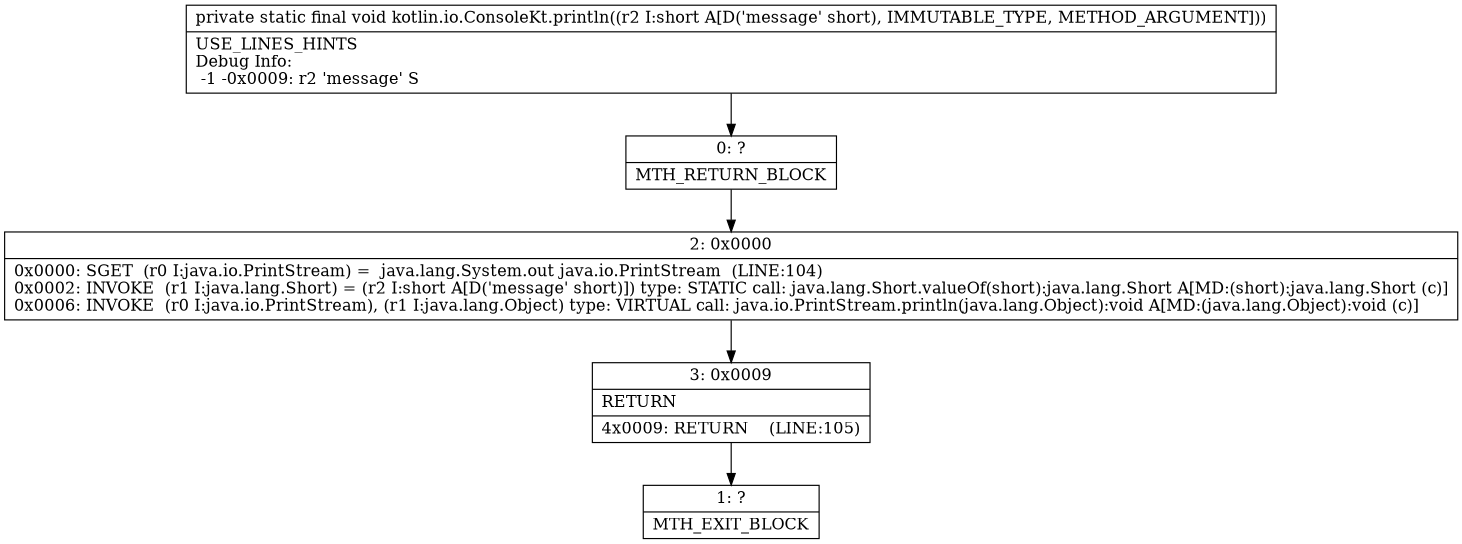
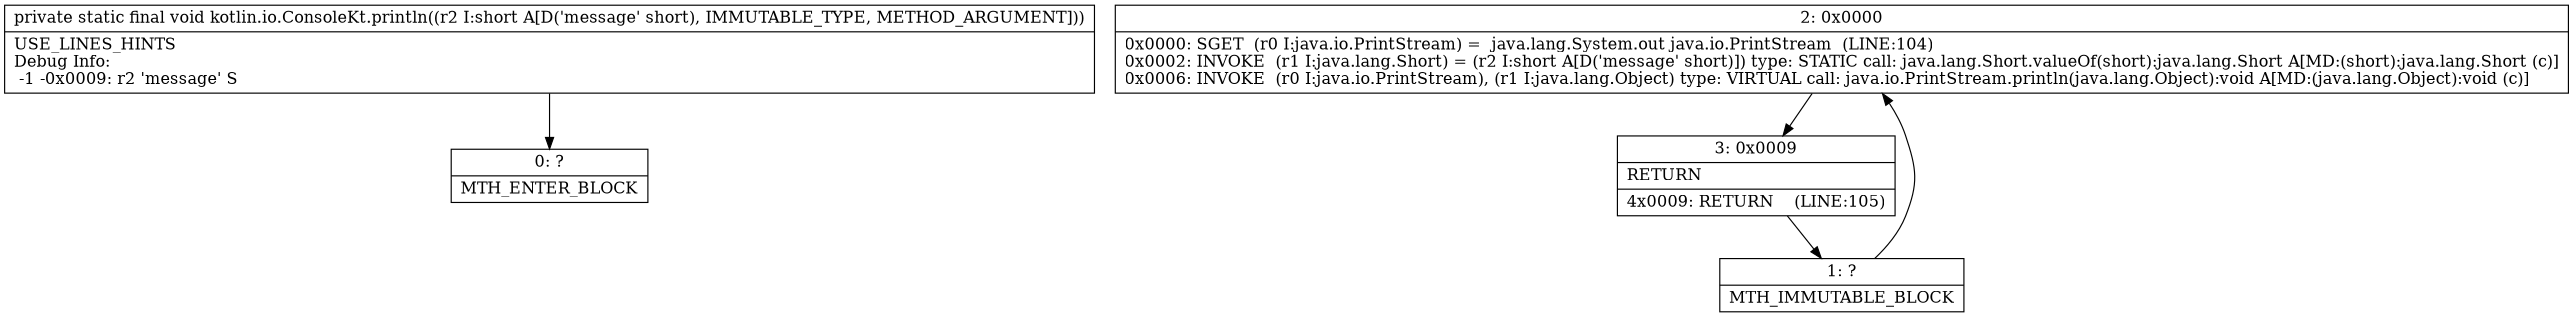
  digraph {
    node [shape=record]
-   n1 [label="{0\:\ ?|MTH_RETURN_BLOCK\l}"]
+   n1 [label="{0\:\ ?|MTH_ENTER_BLOCK\l}"]
    n2 [label="{2\:\ 0x0000|0x0000: SGET  (r0 I:java.io.PrintStream) =  java.lang.System.out java.io.PrintStream  (LINE:104)\l0x0002: INVOKE  (r1 I:java.lang.Short) = (r2 I:short A[D('message' short)]) type: STATIC call: java.lang.Short.valueOf(short):java.lang.Short A[MD:(short):java.lang.Short (c)]\l0x0006: INVOKE  (r0 I:java.io.PrintStream), (r1 I:java.lang.Object) type: VIRTUAL call: java.io.PrintStream.println(java.lang.Object):void A[MD:(java.lang.Object):void (c)]\l}"]
    n3 [label="{3\:\ 0x0009|RETURN\l|4x0009: RETURN    (LINE:105)\l}"]
-   n4 [label="{1\:\ ?|MTH_EXIT_BLOCK\l}"]
+   n4 [label="{1\:\ ?|MTH_IMMUTABLE_BLOCK\l}"]
    n5 [label="{private static final void kotlin.io.ConsoleKt.println((r2 I:short A[D('message' short), IMMUTABLE_TYPE, METHOD_ARGUMENT]))  | USE_LINES_HINTS\lDebug Info:\l  \-1 \-0x0009: r2 'message' S\l}"]
-   n1 -> n2
+   n4 -> n2
    n2 -> n3
    n3 -> n4
    n5 -> n1
  }
